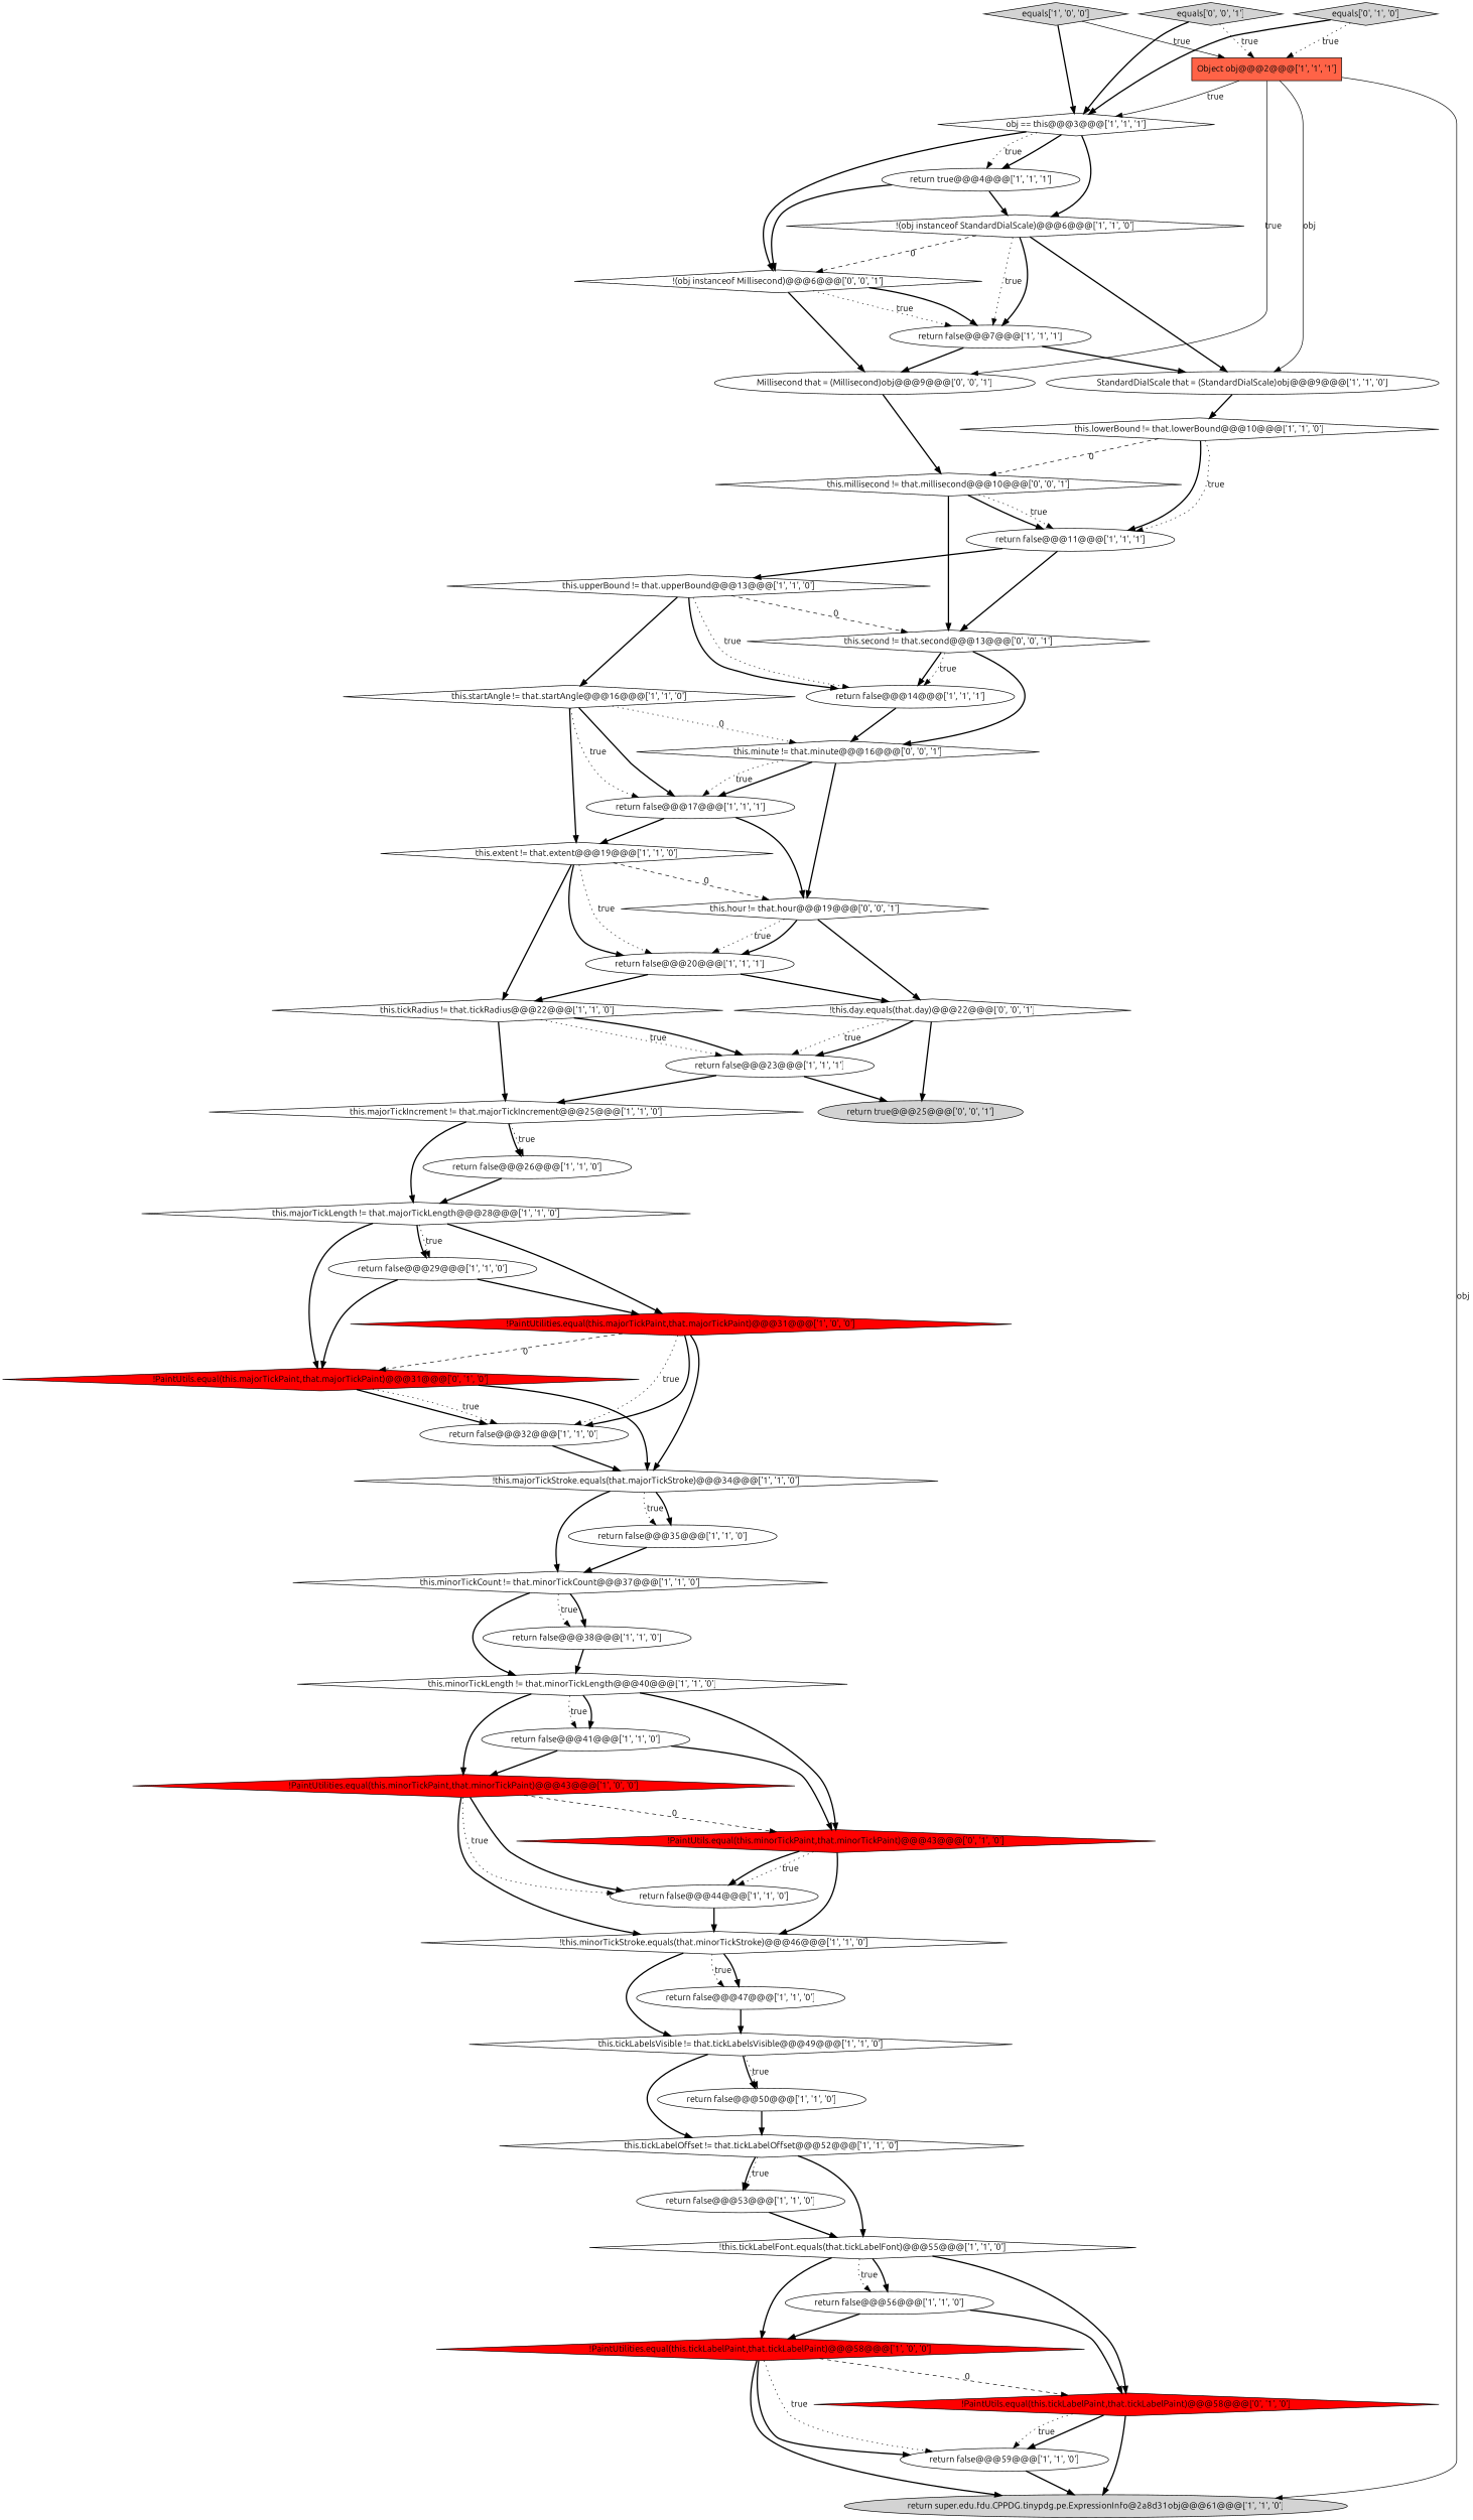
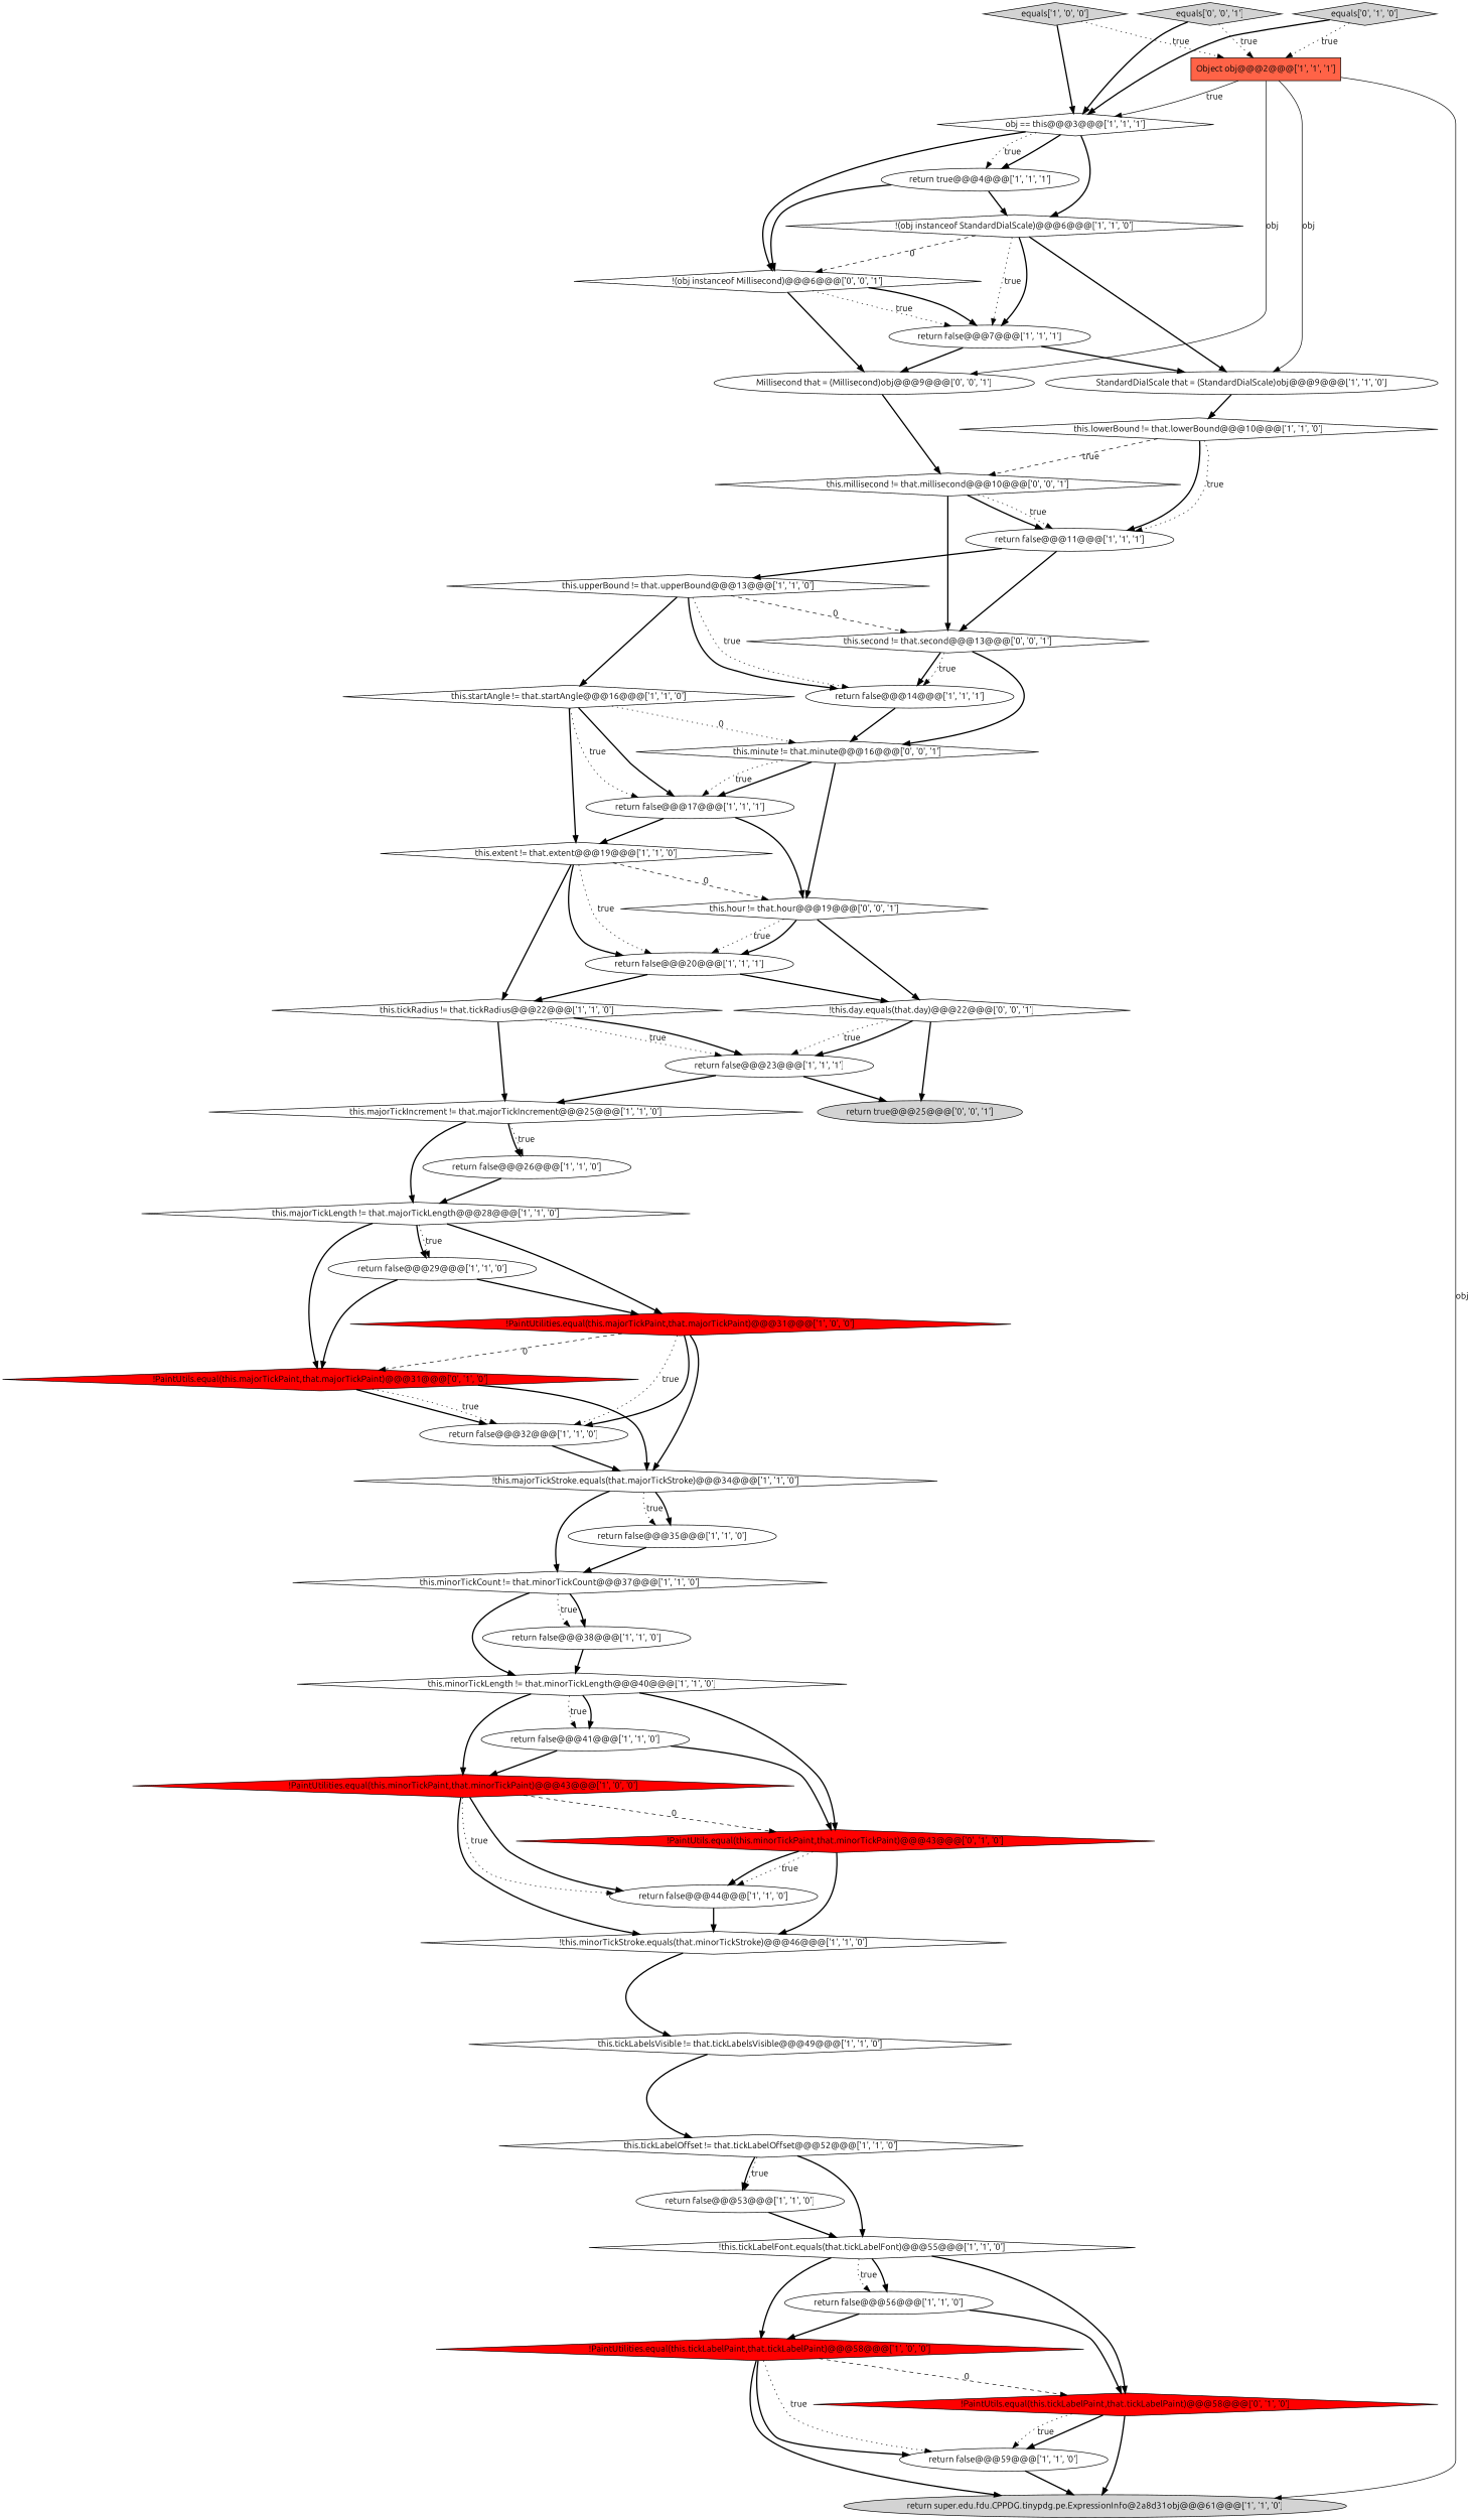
  digraph {
    fontname=Ubuntu
    node [fillcolor=white fontname=Ubuntu shape=diamond style=filled]
    edge [fontname=Ubuntu style=bold]
    n1 [label="!this.majorTickStroke.equals(that.majorTickStroke)@@@34@@@['1', '1', '0']"]
    n2 [label="this.minorTickCount != that.minorTickCount@@@37@@@['1', '1', '0']"]
    n3 [label="return false@@@35@@@['1', '1', '0']" shape=ellipse]
    n4 [label="this.minorTickLength != that.minorTickLength@@@40@@@['1', '1', '0']"]
    n5 [label="return false@@@38@@@['1', '1', '0']" shape=ellipse]
    n6 [fillcolor=red label="!PaintUtils.equal(this.tickLabelPaint,that.tickLabelPaint)@@@58@@@['0', '1', '0']"]
    n7 [fillcolor=lightgray label="return super.edu.fdu.CPPDG.tinypdg.pe.ExpressionInfo@2a8d31obj@@@61@@@['1', '1', '0']" shape=ellipse]
    n8 [label="return false@@@59@@@['1', '1', '0']" shape=ellipse]
    n9 [label="return false@@@20@@@['1', '1', '1']" shape=ellipse]
    n10 [label="!this.day.equals(that.day)@@@22@@@['0', '0', '1']"]
    n11 [label="this.tickRadius != that.tickRadius@@@22@@@['1', '1', '0']"]
    n12 [label="return false@@@23@@@['1', '1', '1']" shape=ellipse]
    n13 [fillcolor=lightgray label="return true@@@25@@@['0', '0', '1']" shape=ellipse]
    n14 [label="this.majorTickIncrement != that.majorTickIncrement@@@25@@@['1', '1', '0']"]
    n15 [label="return false@@@11@@@['1', '1', '1']" shape=ellipse]
    n16 [label="this.second != that.second@@@13@@@['0', '0', '1']"]
    n17 [label="this.upperBound != that.upperBound@@@13@@@['1', '1', '0']"]
    n18 [label="return false@@@14@@@['1', '1', '1']" shape=ellipse]
    n19 [label="this.minute != that.minute@@@16@@@['0', '0', '1']"]
    n20 [label="this.startAngle != that.startAngle@@@16@@@['1', '1', '0']"]
    n21 [fillcolor=red label="!PaintUtilities.equal(this.minorTickPaint,that.minorTickPaint)@@@43@@@['1', '0', '0']"]
    n22 [label="return false@@@44@@@['1', '1', '0']" shape=ellipse]
    n23 [fillcolor=red label="!PaintUtils.equal(this.minorTickPaint,that.minorTickPaint)@@@43@@@['0', '1', '0']"]
    n24 [label="!this.minorTickStroke.equals(that.minorTickStroke)@@@46@@@['1', '1', '0']"]
-   n25 [label="return false@@@47@@@['1', '1', '0']" shape=ellipse]
    n26 [label="this.tickLabelsVisible != that.tickLabelsVisible@@@49@@@['1', '1', '0']"]
    n27 [label="this.hour != that.hour@@@19@@@['0', '0', '1']"]
    n28 [label="return false@@@17@@@['1', '1', '1']" shape=ellipse]
    n29 [label="return false@@@53@@@['1', '1', '0']" shape=ellipse]
    n30 [label="!this.tickLabelFont.equals(that.tickLabelFont)@@@55@@@['1', '1', '0']"]
    n31 [fillcolor=red label="!PaintUtilities.equal(this.tickLabelPaint,that.tickLabelPaint)@@@58@@@['1', '0', '0']"]
    n32 [label="return false@@@56@@@['1', '1', '0']" shape=ellipse]
    n33 [label="Millisecond that = (Millisecond)obj@@@9@@@['0', '0', '1']" shape=ellipse]
    n34 [label="this.millisecond != that.millisecond@@@10@@@['0', '0', '1']"]
    n35 [label="!(obj instanceof Millisecond)@@@6@@@['0', '0', '1']"]
    n36 [label="return false@@@7@@@['1', '1', '1']" shape=ellipse]
    n37 [label="StandardDialScale that = (StandardDialScale)obj@@@9@@@['1', '1', '0']" shape=ellipse]
    n38 [label="this.lowerBound != that.lowerBound@@@10@@@['1', '1', '0']"]
    n39 [fillcolor=tomato label="Object obj@@@2@@@['1', '1', '1']" shape=box]
    n40 [label="obj == this@@@3@@@['1', '1', '1']"]
    n41 [label="return true@@@4@@@['1', '1', '1']" shape=ellipse]
    n42 [label="!(obj instanceof StandardDialScale)@@@6@@@['1', '1', '0']"]
    n43 [label="return false@@@29@@@['1', '1', '0']" shape=ellipse]
    n44 [fillcolor=red label="!PaintUtils.equal(this.majorTickPaint,that.majorTickPaint)@@@31@@@['0', '1', '0']"]
    n45 [fillcolor=red label="!PaintUtilities.equal(this.majorTickPaint,that.majorTickPaint)@@@31@@@['1', '0', '0']"]
    n46 [label="return false@@@32@@@['1', '1', '0']" shape=ellipse]
    n47 [label="return false@@@41@@@['1', '1', '0']" shape=ellipse]
    n48 [fillcolor=lightgray label="equals['0', '1', '0']"]
    n49 [fillcolor=lightgray label="equals['0', '0', '1']"]
    n50 [label="this.majorTickLength != that.majorTickLength@@@28@@@['1', '1', '0']"]
    n51 [label="return false@@@26@@@['1', '1', '0']" shape=ellipse]
    n52 [label="this.tickLabelOffset != that.tickLabelOffset@@@52@@@['1', '1', '0']"]
-   n53 [label="return false@@@50@@@['1', '1', '0']" shape=ellipse]
    n54 [label="this.extent != that.extent@@@19@@@['1', '1', '0']"]
    n55 [fillcolor=lightgray label="equals['1', '0', '0']"]
    n1 -> n2
    n1 -> n3 [label=true style=dotted]
    n1 -> n3
    n2 -> n4
    n2 -> n5 [label=true style=dotted]
    n2 -> n5
    n3 -> n2
    n4 -> n21
    n4 -> n23
    n4 -> n47
    n4 -> n47 [label=true style=dotted]
    n5 -> n4
    n6 -> n7
    n6 -> n8
    n6 -> n8 [label=true style=dotted]
    n8 -> n7
    n9 -> n10
    n9 -> n11
    n10 -> n12 [label=true style=dotted]
    n10 -> n12
    n10 -> n13
    n11 -> n12 [label=true style=dotted]
    n11 -> n12
    n11 -> n14
    n12 -> n13
    n12 -> n14
    n14 -> n50
    n14 -> n51
    n14 -> n51 [label=true style=dotted]
    n15 -> n16
    n15 -> n17
    n16 -> n18
    n16 -> n18 [label=true style=dotted]
    n16 -> n19
    n17 -> n16 [label=0 style=dashed]
    n17 -> n18 [label=true style=dotted]
    n17 -> n18
    n17 -> n20
    n18 -> n19
    n19 -> n27
    n19 -> n28
    n19 -> n28 [label=true style=dotted]
    n20 -> n19 [label=0 style=dotted]
    n20 -> n28 [label=true style=dotted]
    n20 -> n28
    n20 -> n54
    n21 -> n22 [label=true style=dotted]
    n21 -> n22
    n21 -> n23 [label=0 style=dashed]
    n21 -> n24
    n22 -> n24
    n23 -> n22 [label=true style=dotted]
    n23 -> n22
    n23 -> n24
-   n24 -> n25 [label=true style=dotted]
-   n24 -> n25
    n24 -> n26
-   n25 -> n26
    n26 -> n52
-   n26 -> n53
-   n26 -> n53 [label=true style=dotted]
    n27 -> n9 [label=true style=dotted]
    n27 -> n9
    n27 -> n10
    n28 -> n27
    n28 -> n54
    n29 -> n30
    n30 -> n6
    n30 -> n31
    n30 -> n32
    n30 -> n32 [label=true style=dotted]
    n31 -> n6 [label=0 style=dashed]
    n31 -> n7
    n31 -> n8
    n31 -> n8 [label=true style=dotted]
    n32 -> n6
    n32 -> n31
    n33 -> n34
    n34 -> n15
    n34 -> n15 [label=true style=dotted]
    n34 -> n16
    n35 -> n33
    n35 -> n36
    n35 -> n36 [label=true style=dotted]
    n36 -> n33
    n36 -> n37
    n37 -> n38
    n38 -> n15
    n38 -> n15 [label=true style=dotted]
-   n38 -> n34 [label=0 style=dashed]
+   n38 -> n34 [label=true style=dashed]
    n39 -> n7 [label=obj style=solid]
-   n39 -> n33 [label=true style=solid]
+   n39 -> n33 [label=obj style=solid]
    n39 -> n37 [label=obj style=solid]
    n39 -> n40 [label=true style=solid]
    n40 -> n35
    n40 -> n41
    n40 -> n41 [label=true style=dotted]
    n40 -> n42
    n41 -> n35
    n41 -> n42
    n42 -> n35 [label=0 style=dashed]
    n42 -> n36 [label=true style=dotted]
    n42 -> n36
    n42 -> n37
    n43 -> n44
    n43 -> n45
    n44 -> n1
    n44 -> n46
    n44 -> n46 [label=true style=dotted]
    n45 -> n1
    n45 -> n44 [label=0 style=dashed]
    n45 -> n46 [label=true style=dotted]
    n45 -> n46
    n46 -> n1
    n47 -> n21
    n47 -> n23
    n48 -> n39 [label=true style=dotted]
    n48 -> n40
    n49 -> n39 [label=true style=dotted]
    n49 -> n40
    n50 -> n43 [label=true style=dotted]
    n50 -> n43
    n50 -> n44
    n50 -> n45
    n51 -> n50
    n52 -> n29
    n52 -> n29 [label=true style=dotted]
    n52 -> n30
-   n53 -> n52
    n54 -> n9
    n54 -> n9 [label=true style=dotted]
    n54 -> n11
    n54 -> n27 [label=0 style=dashed]
-   n55 -> n39 [label=true style=solid]
+   n55 -> n39 [label=true style=dotted]
    n55 -> n40
  }
